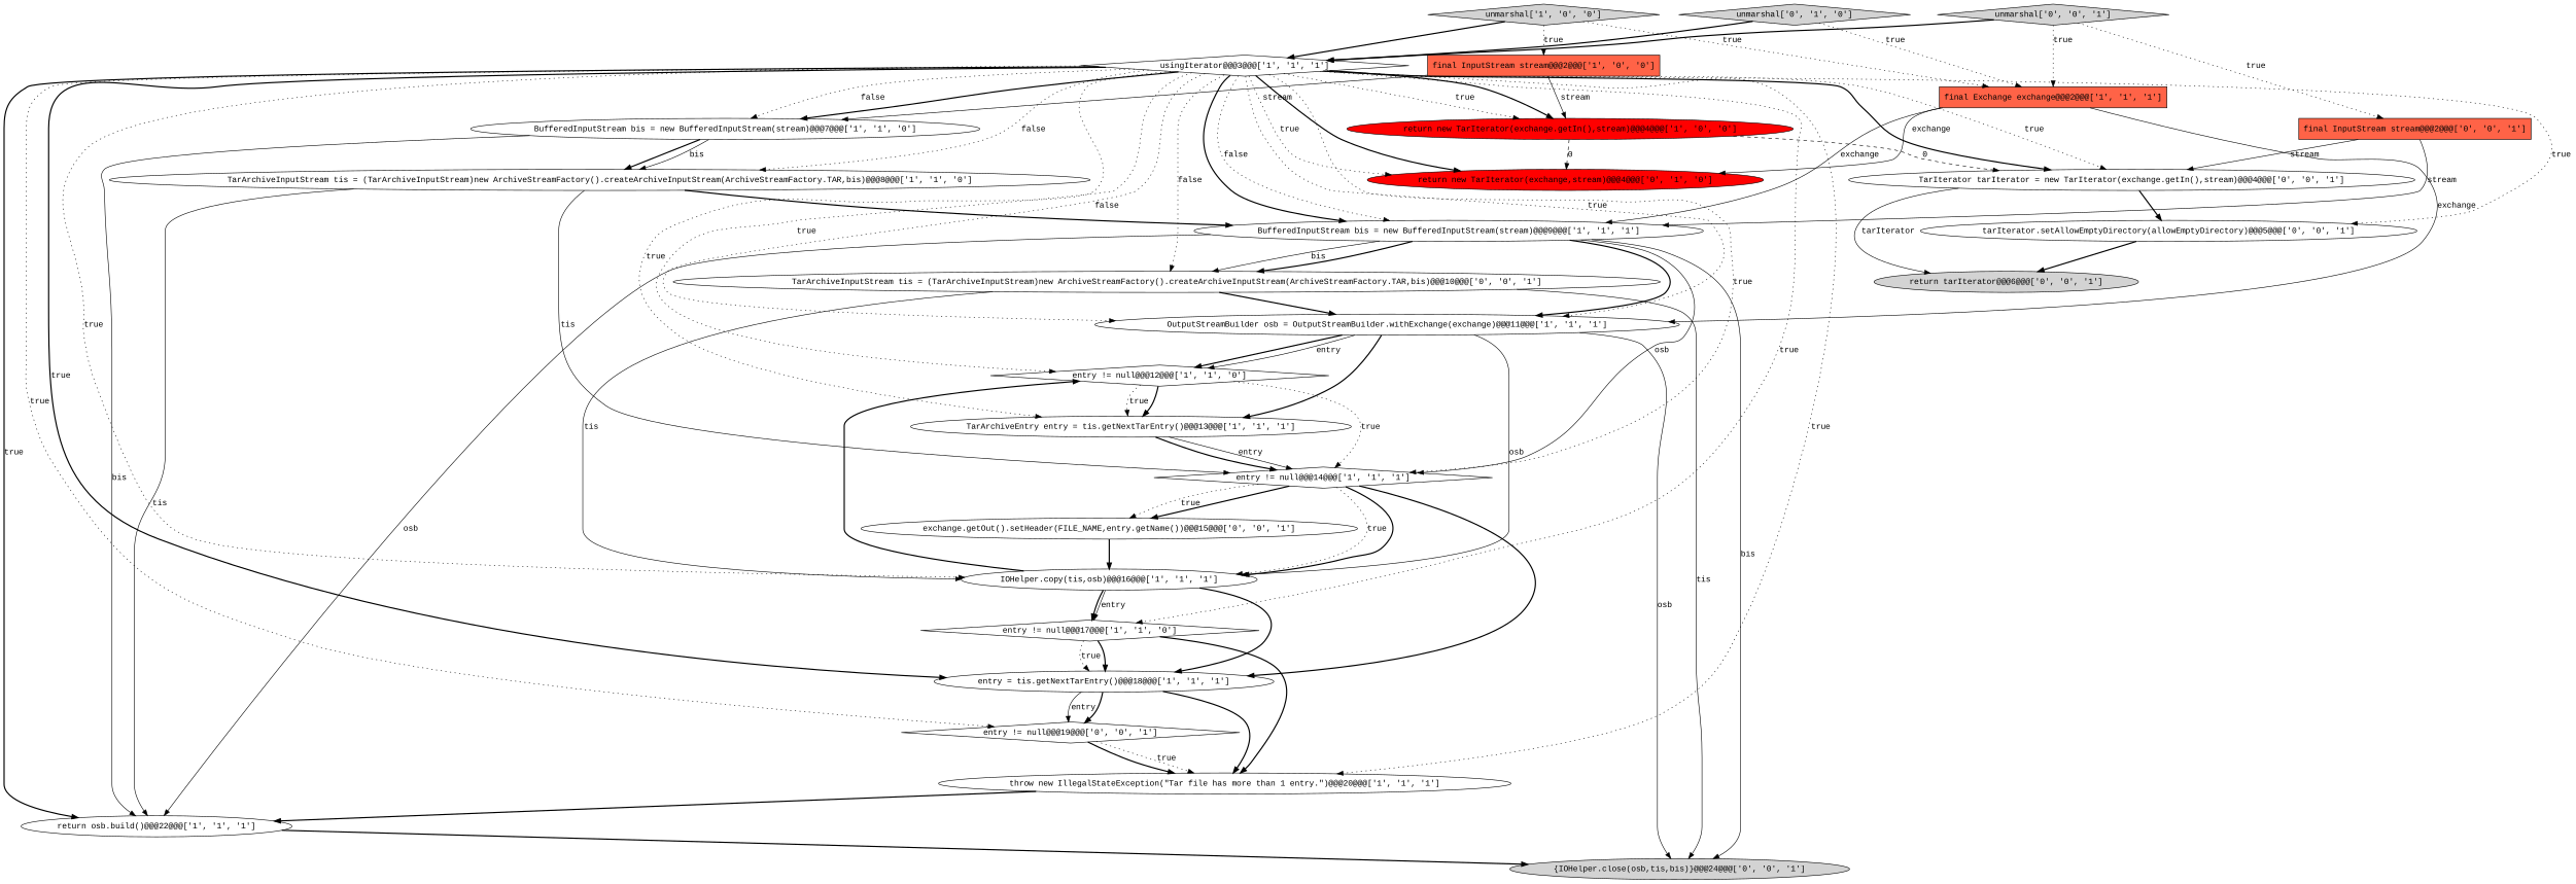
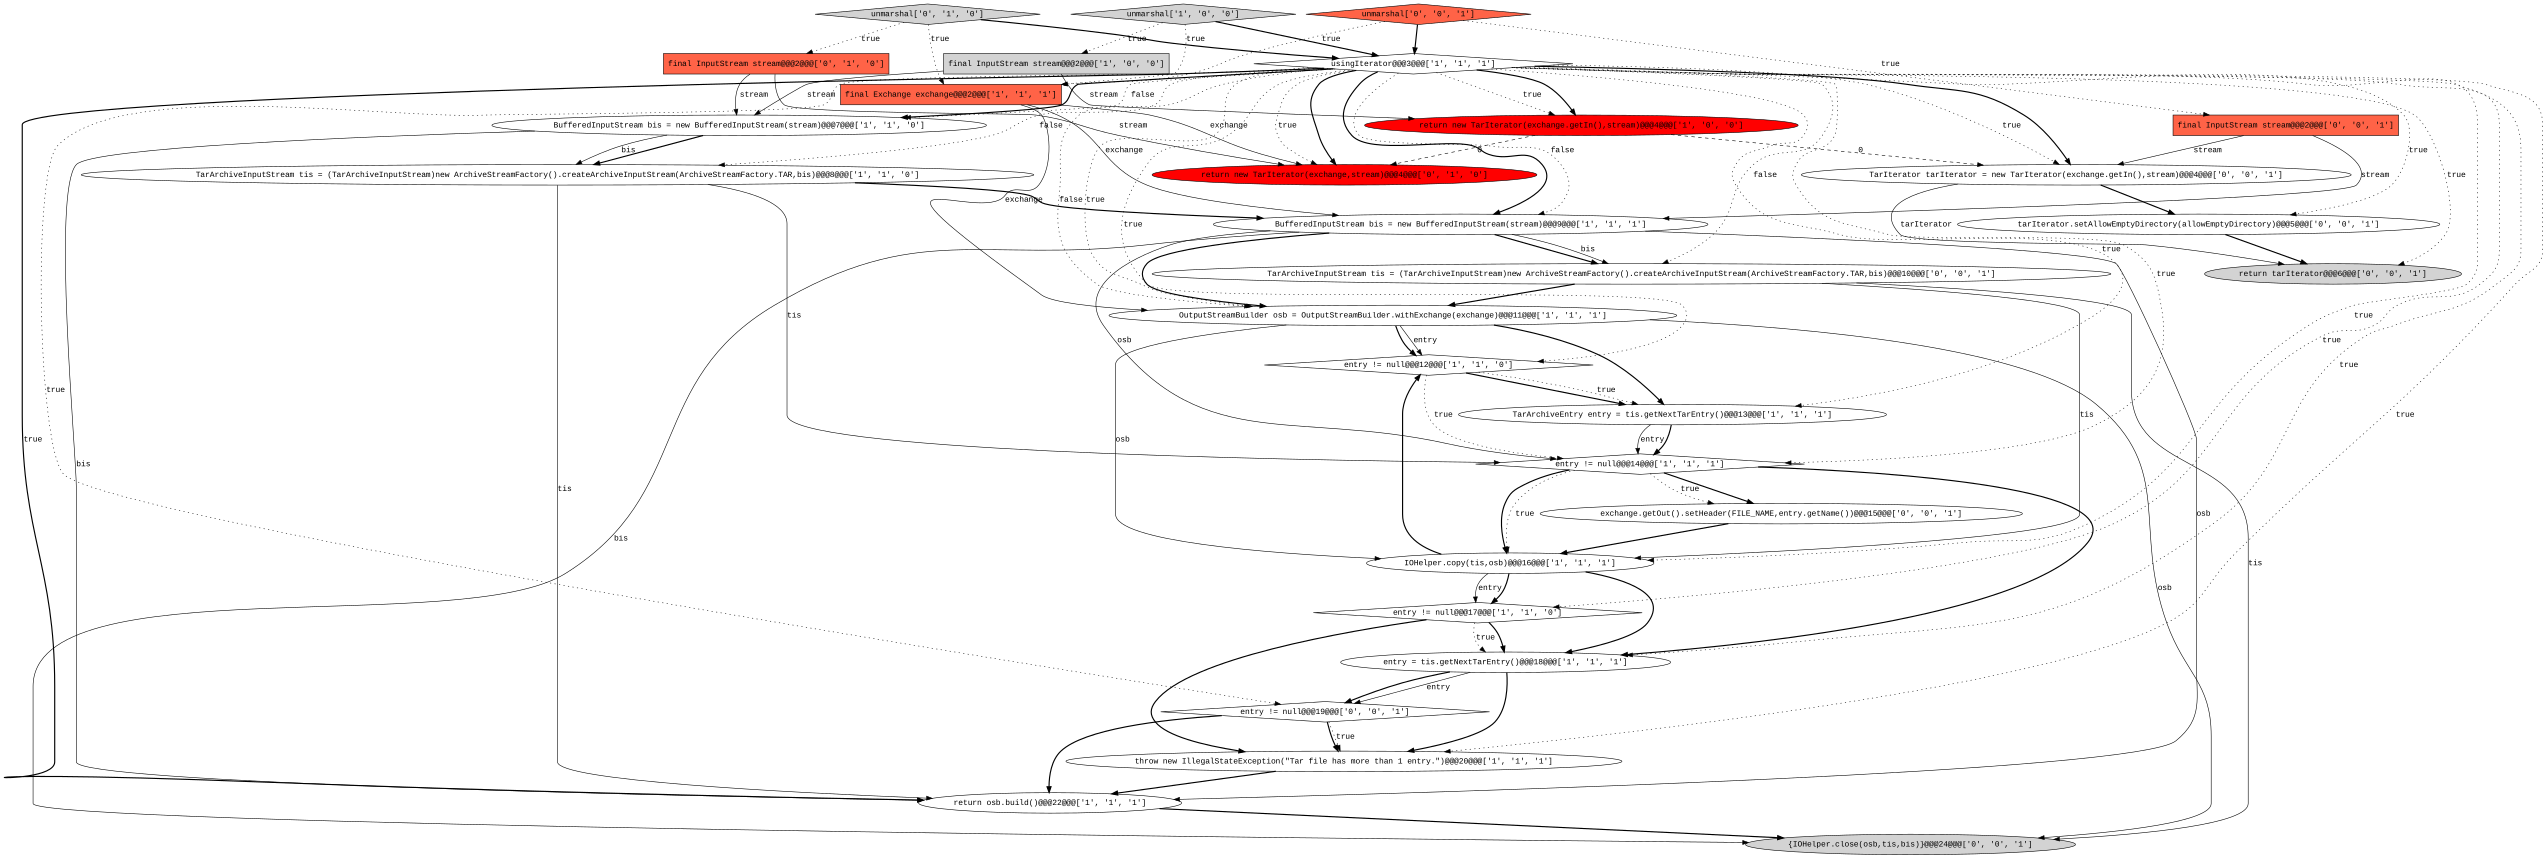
  digraph {
    fontname="Liberation Mono"
    node [fillcolor=white fontname="Liberation Mono" shape=ellipse style=filled]
    edge [fontname="Liberation Mono" style=bold]
    n1 [label="entry != null@@@12@@@['1', '1', '0']" shape=diamond]
    n2 [label="TarArchiveEntry entry = tis.getNextTarEntry()@@@13@@@['1', '1', '1']"]
    n3 [label="entry != null@@@14@@@['1', '1', '1']" shape=diamond]
    n4 [label="IOHelper.copy(tis,osb)@@@16@@@['1', '1', '1']"]
    n5 [label="exchange.getOut().setHeader(FILE_NAME,entry.getName())@@@15@@@['0', '0', '1']"]
    n6 [label="entry = tis.getNextTarEntry()@@@18@@@['1', '1', '1']"]
    n7 [label="entry != null@@@17@@@['1', '1', '0']" shape=diamond]
    n8 [label="BufferedInputStream bis = new BufferedInputStream(stream)@@@7@@@['1', '1', '0']"]
    n9 [label="return osb.build()@@@22@@@['1', '1', '1']"]
    n10 [label="TarArchiveInputStream tis = (TarArchiveInputStream)new ArchiveStreamFactory().createArchiveInputStream(ArchiveStreamFactory.TAR,bis)@@@8@@@['1', '1', '0']"]
    n11 [fillcolor=lightgray label="{IOHelper.close(osb,tis,bis)}@@@24@@@['0', '0', '1']"]
    n12 [label="BufferedInputStream bis = new BufferedInputStream(stream)@@@9@@@['1', '1', '1']"]
    n13 [label="entry != null@@@19@@@['0', '0', '1']" shape=diamond]
    n14 [label="throw new IllegalStateException(\"Tar file has more than 1 entry.\")@@@20@@@['1', '1', '1']"]
    n15 [fillcolor=lightgray label="unmarshal['1', '0', '0']" shape=diamond]
    n16 [fillcolor=tomato label="final Exchange exchange@@@2@@@['1', '1', '1']" shape=box]
    n17 [label="usingIterator@@@3@@@['1', '1', '1']" shape=diamond]
-   n18 [fillcolor=tomato label="final InputStream stream@@@2@@@['1', '0', '0']" shape=box]
+   n18 [fillcolor=lightgray label="final InputStream stream@@@2@@@['1', '0', '0']" shape=box]
    n19 [fillcolor=red label="return new TarIterator(exchange,stream)@@@4@@@['0', '1', '0']"]
    n20 [label="OutputStreamBuilder osb = OutputStreamBuilder.withExchange(exchange)@@@11@@@['1', '1', '1']"]
    n21 [label="TarArchiveInputStream tis = (TarArchiveInputStream)new ArchiveStreamFactory().createArchiveInputStream(ArchiveStreamFactory.TAR,bis)@@@10@@@['0', '0', '1']"]
    n22 [label="TarIterator tarIterator = new TarIterator(exchange.getIn(),stream)@@@4@@@['0', '0', '1']"]
    n23 [fillcolor=lightgray label="return tarIterator@@@6@@@['0', '0', '1']"]
    n24 [label="tarIterator.setAllowEmptyDirectory(allowEmptyDirectory)@@@5@@@['0', '0', '1']"]
    n25 [fillcolor=red label="return new TarIterator(exchange.getIn(),stream)@@@4@@@['1', '0', '0']"]
+   n26 [fillcolor=tomato label="final InputStream stream@@@2@@@['0', '1', '0']" shape=box]
    n27 [fillcolor=lightgray label="unmarshal['0', '1', '0']" shape=diamond]
-   n28 [fillcolor=lightgray label="unmarshal['0', '0', '1']" shape=diamond]
+   n28 [fillcolor=tomato label="unmarshal['0', '0', '1']" shape=diamond]
    n29 [fillcolor=tomato label="final InputStream stream@@@2@@@['0', '0', '1']" shape=box]
    n1 -> n2
    n1 -> n2 [label=true style=dotted]
    n1 -> n3 [label=true style=dotted]
    n2 -> n3 [label=entry style=solid]
    n2 -> n3
    n3 -> n4 [label=true style=dotted]
    n3 -> n4
    n3 -> n5
    n3 -> n5 [label=true style=dotted]
    n3 -> n6
    n4 -> n1
    n4 -> n6
    n4 -> n7 [label=entry style=solid]
    n4 -> n7
    n5 -> n4
    n6 -> n13 [label=entry style=solid]
    n6 -> n13
    n6 -> n14
    n7 -> n6
    n7 -> n6 [label=true style=dotted]
    n7 -> n14
    n8 -> n9 [label=bis style=solid]
    n8 -> n10
    n8 -> n10 [label=bis style=solid]
    n9 -> n11
    n10 -> n3 [label=tis style=solid]
    n10 -> n9 [label=tis style=solid]
    n10 -> n12
    n12 -> n3 [label=osb style=solid]
    n12 -> n9 [label=osb style=solid]
    n12 -> n11 [label=bis style=solid]
    n12 -> n20
    n12 -> n21
    n12 -> n21 [label=bis style=solid]
+   n13 -> n9
    n13 -> n14 [label=true style=dotted]
    n13 -> n14
    n14 -> n9
    n15 -> n16 [label=true style=dotted]
    n15 -> n17
    n15 -> n18 [label=true style=dotted]
    n16 -> n12 [label=exchange style=solid]
    n16 -> n19 [label=exchange style=solid]
    n16 -> n20 [label=exchange style=solid]
    n17 -> n1 [label=true style=dotted]
    n17 -> n2 [label=true style=dotted]
    n17 -> n3 [label=true style=dotted]
    n17 -> n4 [label=true style=dotted]
-   n17 -> n6 [label=true]
+   n17 -> n6 [label=true style=dotted]
    n17 -> n7 [label=true style=dotted]
    n17 -> n8 [label=false style=dotted]
    n17 -> n8
    n17 -> n9 [label=true]
    n17 -> n10 [label=false style=dotted]
    n17 -> n12 [label=false style=dotted]
    n17 -> n12
    n17 -> n13 [label=true style=dotted]
    n17 -> n14 [label=true style=dotted]
    n17 -> n19 [label=true style=dotted]
    n17 -> n19
    n17 -> n20 [label=true style=dotted]
    n17 -> n20 [label=false style=dotted]
    n17 -> n21 [label=false style=dotted]
    n17 -> n22 [label=true style=dotted]
    n17 -> n22
+   n17 -> n23 [label=true style=dotted]
    n17 -> n24 [label=true style=dotted]
    n17 -> n25 [label=true style=dotted]
    n17 -> n25
    n18 -> n8 [label=stream style=solid]
    n18 -> n25 [label=stream style=solid]
    n20 -> n1
    n20 -> n1 [label=entry style=solid]
    n20 -> n2
    n20 -> n4 [label=osb style=solid]
    n20 -> n11 [label=osb style=solid]
    n21 -> n4 [label=tis style=solid]
    n21 -> n11 [label=tis style=solid]
    n21 -> n20
    n22 -> n23 [label=tarIterator style=solid]
    n22 -> n24
    n24 -> n23
    n25 -> n19 [label=0 style=dashed]
    n25 -> n22 [label=0 style=dashed]
+   n26 -> n8 [label=stream style=solid]
+   n26 -> n19 [label=stream style=solid]
    n27 -> n16 [label=true style=dotted]
    n27 -> n17
+   n27 -> n26 [label=true style=dotted]
    n28 -> n16 [label=true style=dotted]
    n28 -> n17
    n28 -> n29 [label=true style=dotted]
    n29 -> n12 [label=stream style=solid]
    n29 -> n22 [label=stream style=solid]
  }
